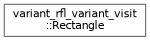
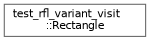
  digraph {
    rankdir=LR
-   n1 [color=grey40 fillcolor=white fontname=Helvetica fontsize=10 height=0.2 label="variant_rfl_variant_visit\l::Rectangle" shape=box style=filled width=0.4]
+   n1 [color=grey40 fillcolor=white fontname=Helvetica fontsize=10 height=0.2 label="test_rfl_variant_visit\l::Rectangle" shape=box style=filled width=0.4]
  }
